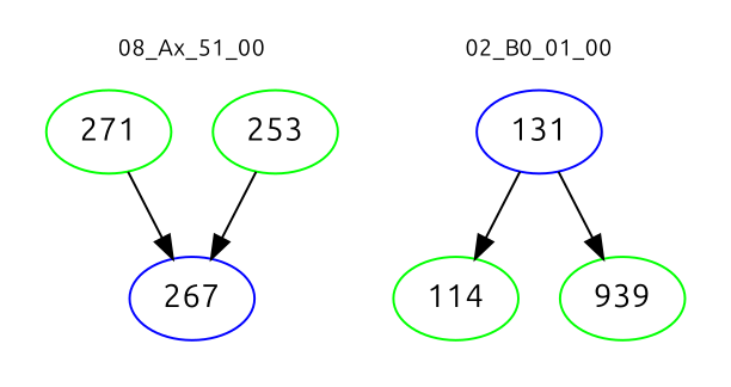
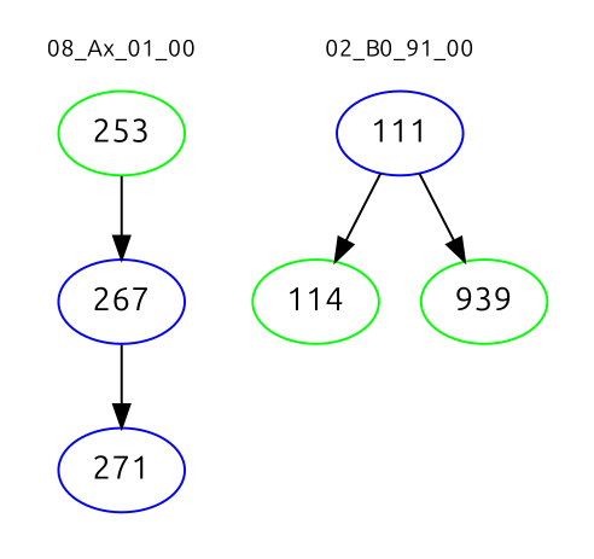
  digraph {
    fontname=Ubuntu
    node [color=green fontname=Ubuntu]
    edge [color=black fontname=Ubuntu]
    n1 [color=blue label=267]
    n2 [label=253]
-   n3 [label=271]
-   n4 [color=blue label=131]
+   n3 [color=blue label=271]
+   n4 [color=blue label=111]
    n5 [label=114]
    n6 [label=939]
    subgraph cluster_1 {
      color=white
      fontsize=10
-     label="08_Ax_51_00"
+     label="08_Ax_01_00"
      n1
      n2
      n3
    }
    subgraph cluster_2 {
      color=white
      fontsize=10
-     label="02_B0_01_00"
+     label="02_B0_91_00"
      n4
      n5
      n6
    }
-   n3 -> n1
+   n1 -> n3
    n2 -> n1
    n4 -> n5
    n4 -> n6
  }
